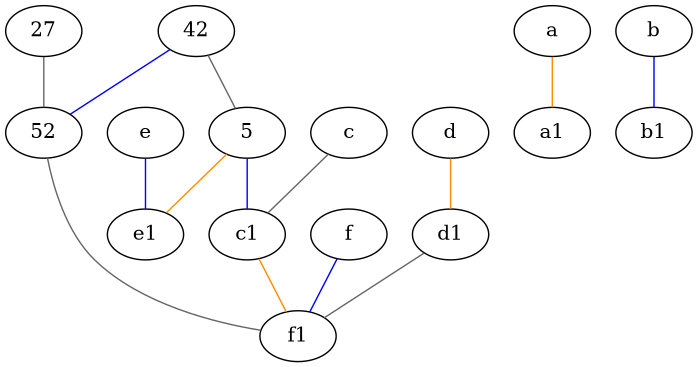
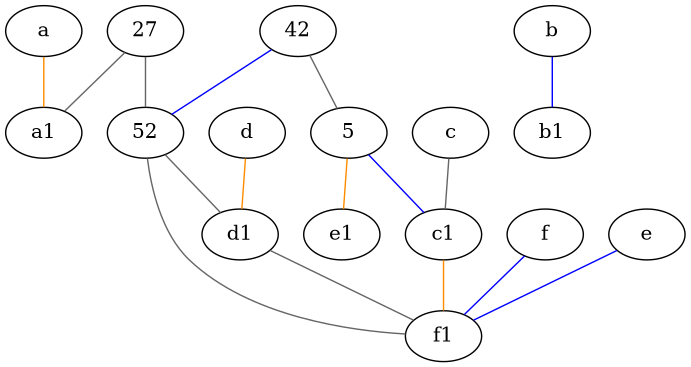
  graph {
    node [labelfontsize=50]
    edge [color=gray40]
    d1
    f1
    52
    27
    a1
    f
    e
    e1
    c
    c1
    42
    5
    b
    b1
    d
    a
    d1 -- f1
+   52 -- d1
    52 -- f1
    27 -- 52
+   27 -- a1
    f -- f1 [color=blue]
-   e -- e1 [color=blue]
+   e -- f1 [color=blue]
    c -- c1
    c1 -- f1 [color=darkorange]
    42 -- 52 [color=blue]
    42 -- 5
    5 -- e1 [color=darkorange]
    5 -- c1 [color=blue]
    b -- b1 [color=blue]
    d -- d1 [color=darkorange]
    a -- a1 [color=darkorange]
  }
